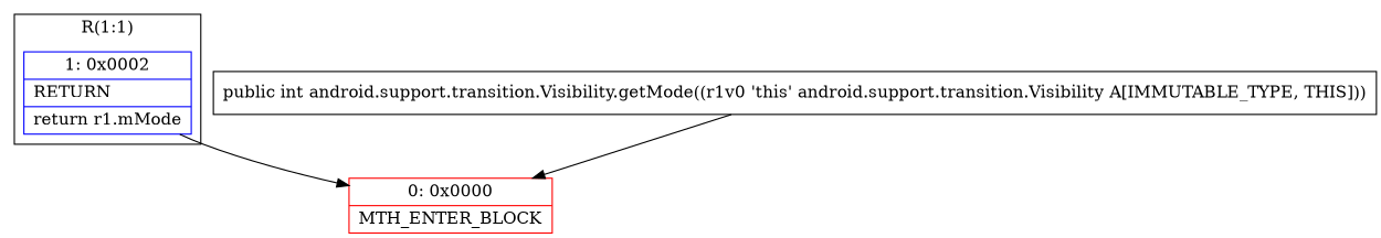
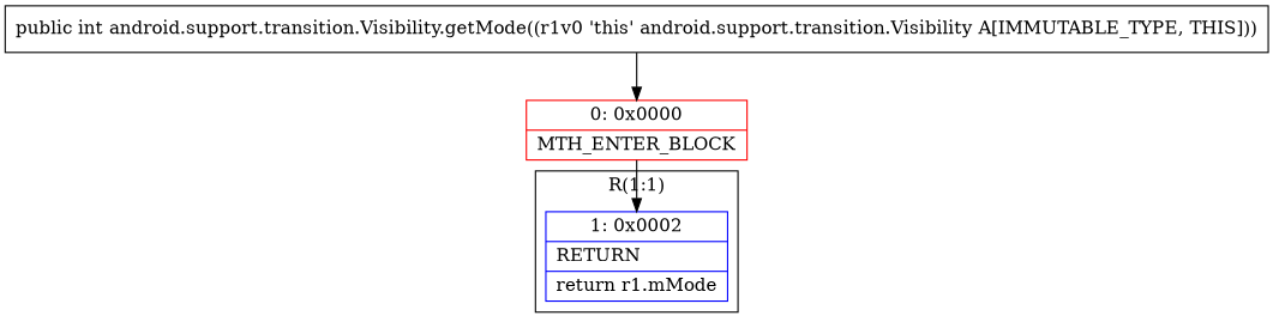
  digraph {
    node [shape=record]
    n1 [color=blue label="{1\:\ 0x0002|RETURN\l|return r1.mMode\l}"]
    n2 [color=red label="{0\:\ 0x0000|MTH_ENTER_BLOCK\l}"]
    n3 [label="{public int android.support.transition.Visibility.getMode((r1v0 'this' android.support.transition.Visibility A[IMMUTABLE_TYPE, THIS])) }"]
    subgraph cluster_1 {
      label="R(1:1)"
      n1
    }
-   n1 -> n2
+   n2 -> n1
    n3 -> n2
  }
